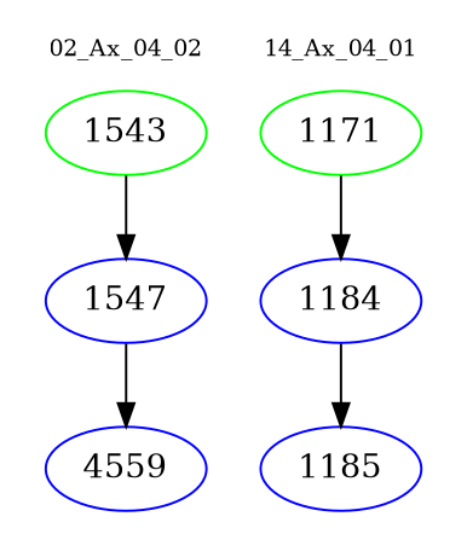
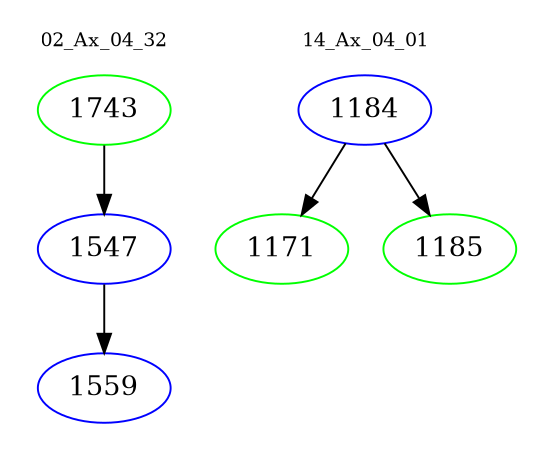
  digraph {
    node [color=blue]
    edge [color=black]
    n1 [label=1547]
-   n2 [color=green label=1543]
-   n3 [label=4559]
+   n2 [color=green label=1743]
+   n3 [label=1559]
    n4 [label=1184]
    n5 [color=green label=1171]
-   n6 [label=1185]
+   n6 [color=green label=1185]
    subgraph cluster_1 {
      color=white
      fontsize=10
-     label="02_Ax_04_02"
+     label="02_Ax_04_32"
      n1
      n2
      n3
    }
    subgraph cluster_2 {
      color=white
      fontsize=10
      label="14_Ax_04_01"
      n4
      n5
      n6
    }
    n1 -> n3
    n2 -> n1
-   n5 -> n4
+   n4 -> n5
    n4 -> n6
  }
